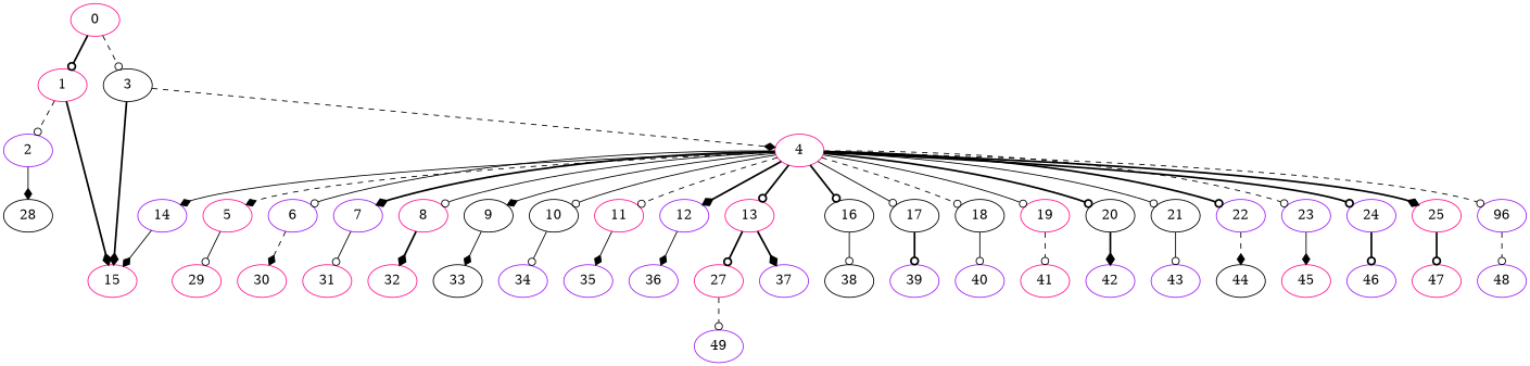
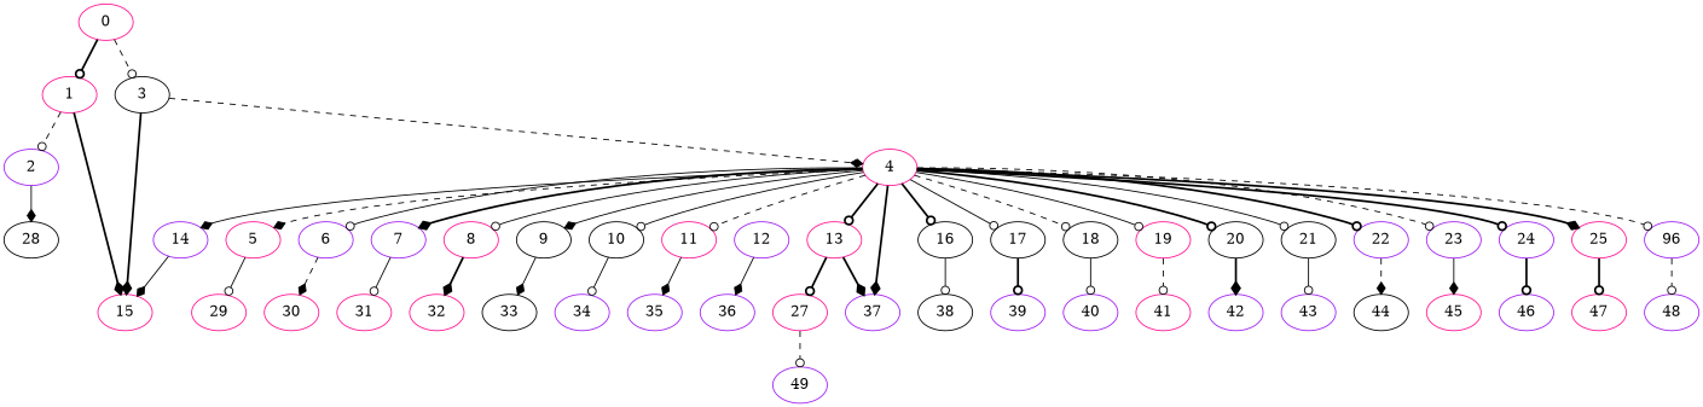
  digraph {
    node [color=purple]
    edge [arrowhead=odot style=solid]
    0 [color=deeppink]
    1 [color=deeppink]
    3 [color=black]
    2
    15 [color=deeppink]
    4 [color=deeppink]
    28 [color=black]
    5 [color=deeppink]
    6
    7
    8 [color=deeppink]
    9 [color=black]
    10 [color=black]
    11 [color=deeppink]
    12
    13 [color=deeppink]
    14
    16 [color=black]
    17 [color=black]
    18 [color=black]
    19 [color=deeppink]
    20 [color=black]
    21 [color=black]
    22
    23
    24
    25 [color=deeppink]
    n28 [label=96]
    29 [color=deeppink]
    30 [color=deeppink]
    31 [color=deeppink]
    32 [color=deeppink]
    33 [color=black]
    34
    35
    36
    27 [color=deeppink]
    37
    38 [color=black]
    39
    40
    41 [color=deeppink]
    42
    43
    44 [color=black]
    45 [color=deeppink]
    46
    47 [color=deeppink]
    48
    49
    0 -> 1 [style=bold]
    0 -> 3 [style=dashed]
    1 -> 2 [style=dashed]
    1 -> 15 [arrowhead=diamond style=bold]
    3 -> 15 [arrowhead=diamond style=bold]
    3 -> 4 [arrowhead=diamond style=dashed]
    2 -> 28 [arrowhead=diamond]
    4 -> 5 [arrowhead=diamond style=dashed]
    4 -> 6
    4 -> 7 [arrowhead=diamond style=bold]
    4 -> 8
    4 -> 9 [arrowhead=diamond]
    4 -> 10
    4 -> 11 [style=dashed]
-   4 -> 12 [arrowhead=diamond style=bold]
+   4 -> 37 [arrowhead=diamond style=bold]
    4 -> 13 [style=bold]
    4 -> 14 [arrowhead=diamond]
    4 -> 16 [style=bold]
    4 -> 17
    4 -> 18 [style=dashed]
    4 -> 19
    4 -> 20 [style=bold]
    4 -> 21
    4 -> 22 [style=bold]
    4 -> 23 [style=dashed]
    4 -> 24 [style=bold]
    4 -> 25 [arrowhead=diamond style=bold]
    4 -> n28 [style=dashed]
    5 -> 29
    6 -> 30 [arrowhead=diamond style=dashed]
    7 -> 31
    8 -> 32 [arrowhead=diamond style=bold]
    9 -> 33 [arrowhead=diamond]
    10 -> 34
    11 -> 35 [arrowhead=diamond]
    12 -> 36 [arrowhead=diamond]
    13 -> 27 [style=bold]
    13 -> 37 [arrowhead=diamond style=bold]
    14 -> 15 [arrowhead=diamond]
    16 -> 38
    17 -> 39 [style=bold]
    18 -> 40
    19 -> 41 [style=dashed]
    20 -> 42 [arrowhead=diamond style=bold]
    21 -> 43
    22 -> 44 [arrowhead=diamond style=dashed]
    23 -> 45 [arrowhead=diamond]
    24 -> 46 [style=bold]
    25 -> 47 [style=bold]
    n28 -> 48 [style=dashed]
    27 -> 49 [style=dashed]
  }
